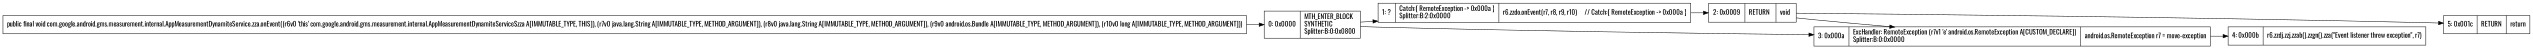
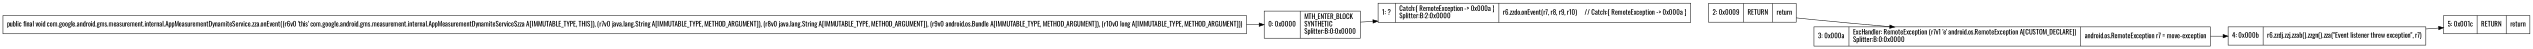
  digraph {
    fontname=Oswald
    rankdir=LR
    node [fontname=Oswald shape=record]
    edge [fontname=Oswald]
-   n1 [label="{0\:\ 0x0000|MTH_ENTER_BLOCK\lSYNTHETIC\lSplitter:B:0:0x0800\l}"]
+   n1 [label="{0\:\ 0x0000|MTH_ENTER_BLOCK\lSYNTHETIC\lSplitter:B:0:0x0000\l}"]
    n2 [label="{1\:\ ?|Catch:\{ RemoteException \-\> 0x000a \}\lSplitter:B:2:0x0000\l|r6.zzdo.onEvent(r7, r8, r9, r10)     \/\/ Catch:\{ RemoteException \-\> 0x000a \}\l}"]
    n3 [label="{3\:\ 0x000a|ExcHandler: RemoteException (r7v1 'e' android.os.RemoteException A[CUSTOM_DECLARE])\lSplitter:B:0:0x0000\l|android.os.RemoteException r7 = move\-exception\l}"]
-   n4 [label="{2\:\ 0x0009|RETURN\l|void\l}"]
+   n4 [label="{2\:\ 0x0009|RETURN\l|return\l}"]
    n5 [label="{4\:\ 0x000b|r6.zzdj.zzj.zzab().zzgn().zza(\"Event listener threw exception\", r7)\l}"]
    n6 [label="{5\:\ 0x001c|RETURN\l|return\l}"]
    n7 [label="{public final void com.google.android.gms.measurement.internal.AppMeasurementDynamiteService.zza.onEvent((r6v0 'this' com.google.android.gms.measurement.internal.AppMeasurementDynamiteService$zza A[IMMUTABLE_TYPE, THIS]), (r7v0 java.lang.String A[IMMUTABLE_TYPE, METHOD_ARGUMENT]), (r8v0 java.lang.String A[IMMUTABLE_TYPE, METHOD_ARGUMENT]), (r9v0 android.os.Bundle A[IMMUTABLE_TYPE, METHOD_ARGUMENT]), (r10v0 long A[IMMUTABLE_TYPE, METHOD_ARGUMENT])) }"]
    n1 -> n2
-   n1 -> n3
-   n2 -> n4
    n3 -> n5
    n4 -> n3
-   n4 -> n6
+   n5 -> n6
    n7 -> n1
  }
